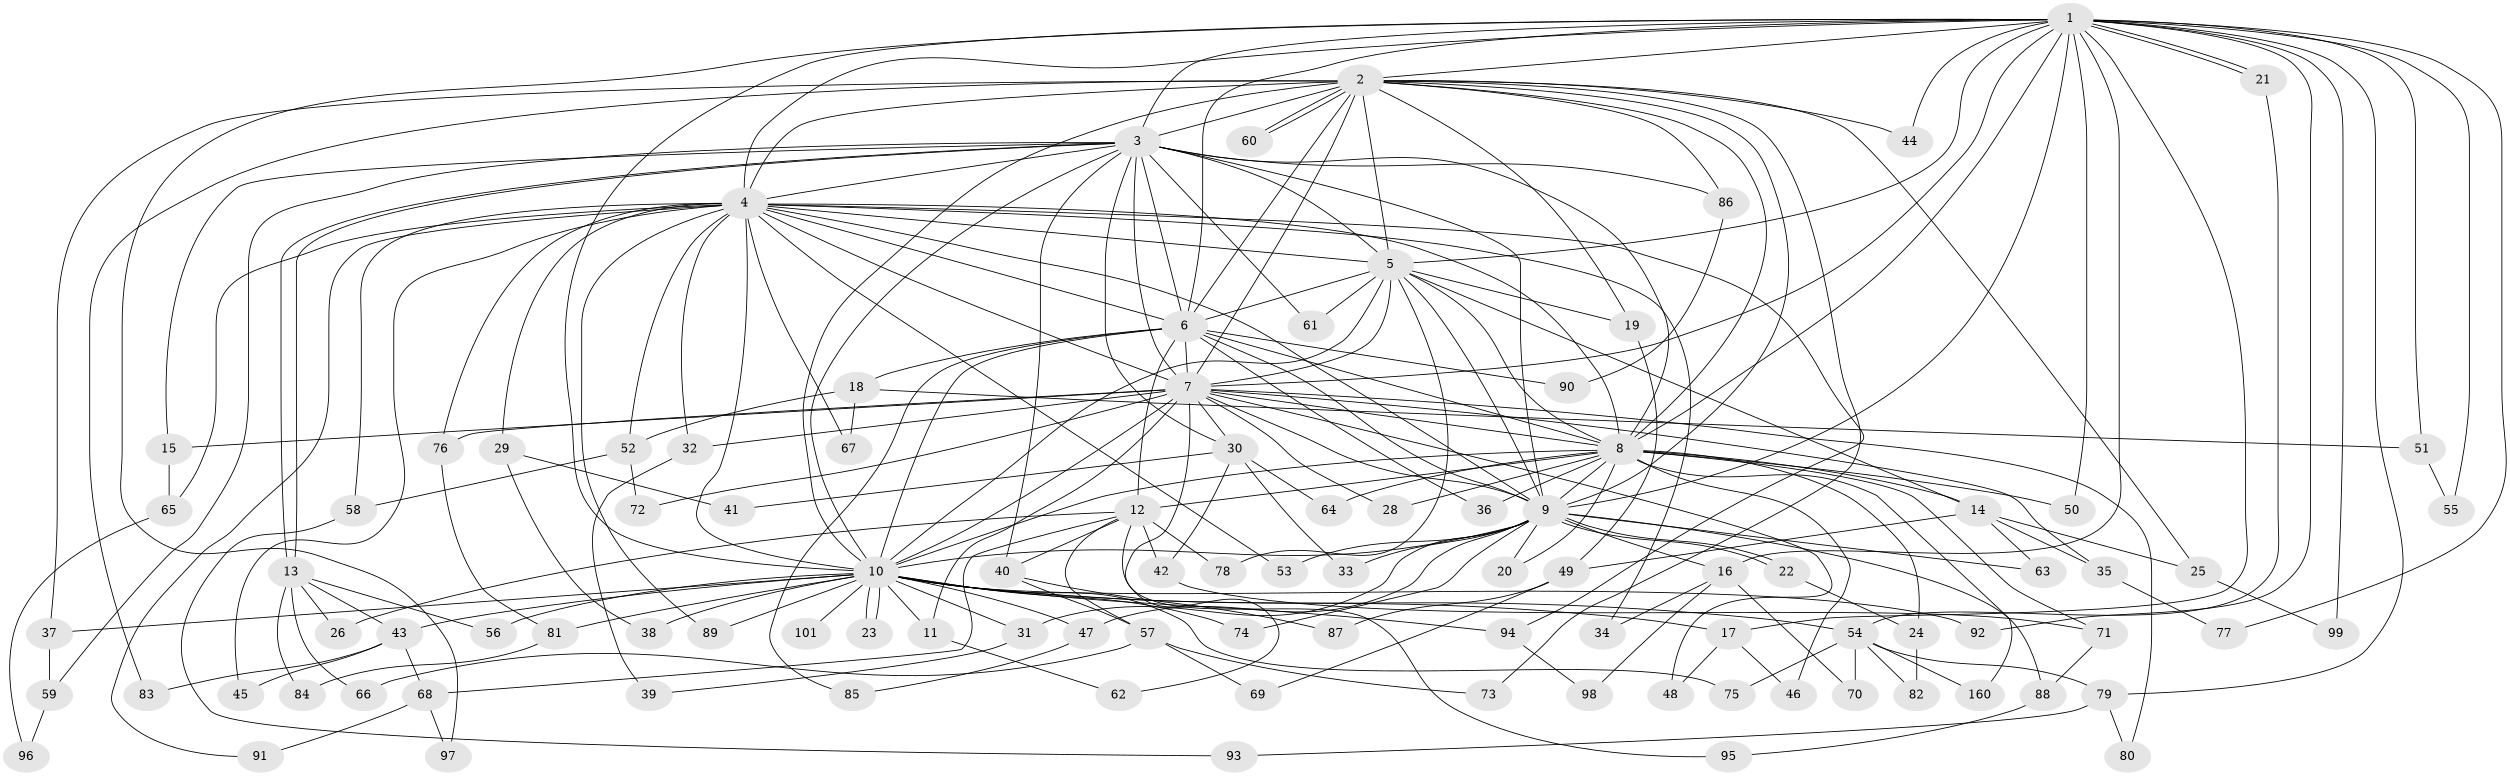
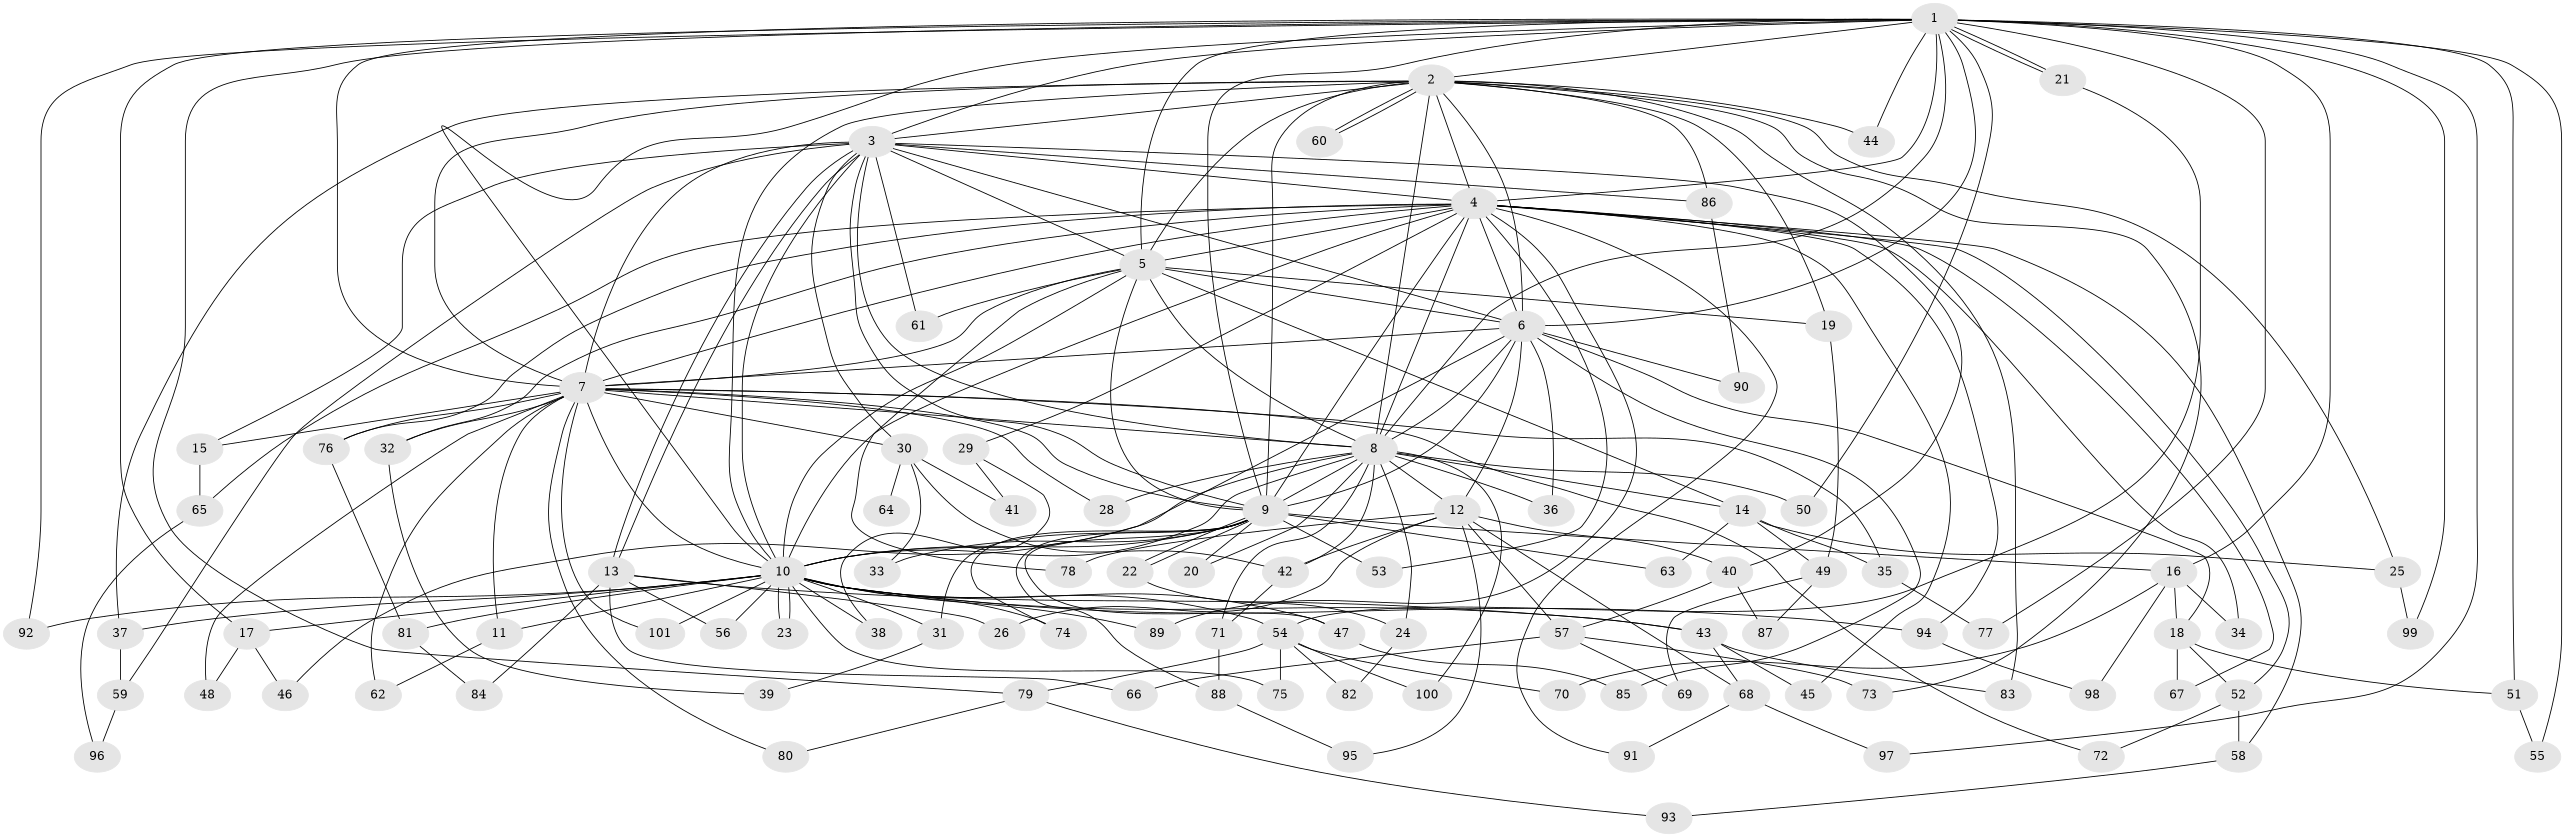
  graph {
    node [color=gray90 style=filled]
    1
    2
    3
    4
    5
    6
    7
    8
    9
    10
    16
    17
    21
    44
    50
    51
    55
    77
    79
    92
    97
    99
    19
    25
    37
    60
    73
    83
    86
    13
    15
    30
    40
    59
    61
    29
    32
    34
    45
    52
    53
    58
    65
    67
    76
    89
    91
    94
    14
    78
    12
    18
    36
    85
    90
    11
    28
    35
    48
    62
    72
    80
    101
    20
    24
    46
    64
    71
-   100 [label=160]
+   100
    22
    31
    33
    47
    63
    74
    88
    23
    38
    43
    54
    56
    75
    81
    70
    98
    93
    49
    26
    66
    84
    42
    41
    57
    87
    96
    39
    68
    95
    82
    69
    1 -- 2
    1 -- 3
    1 -- 4
    1 -- 5
    1 -- 6
    1 -- 7
    1 -- 8
    1 -- 9
    1 -- 10
    1 -- 16
    1 -- 17
    1 -- 21
    1 -- 21
    1 -- 44
    1 -- 50
    1 -- 51
    1 -- 55
    1 -- 77
    1 -- 79
    1 -- 92
    1 -- 97
    1 -- 99
    2 -- 3
    2 -- 4
    2 -- 5
    2 -- 6
    2 -- 7
    2 -- 8
    2 -- 9
    2 -- 10
    2 -- 44
    2 -- 19
    2 -- 25
    2 -- 37
    2 -- 60
    2 -- 60
    2 -- 73
    2 -- 83
    2 -- 86
    3 -- 4
    3 -- 5
    3 -- 6
    3 -- 7
    3 -- 8
    3 -- 9
    3 -- 10
    3 -- 86
    3 -- 13
    3 -- 13
    3 -- 15
    3 -- 30
    3 -- 40
    3 -- 59
    3 -- 61
    4 -- 5
    4 -- 6
    4 -- 7
    4 -- 8
    4 -- 9
    4 -- 10
    4 -- 29
    4 -- 32
    4 -- 34
    4 -- 45
    4 -- 52
    4 -- 53
    4 -- 58
    4 -- 65
    4 -- 67
    4 -- 76
    4 -- 89
    4 -- 91
    4 -- 94
    5 -- 6
    5 -- 7
    5 -- 8
    5 -- 9
    5 -- 10
    5 -- 19
    5 -- 61
    5 -- 14
    5 -- 78
    6 -- 7
    6 -- 8
    6 -- 9
    6 -- 10
    6 -- 12
    6 -- 18
    6 -- 36
    6 -- 85
    6 -- 90
    7 -- 8
    7 -- 9
    7 -- 10
    7 -- 15
    7 -- 30
    7 -- 32
    7 -- 76
    7 -- 11
    7 -- 28
    7 -- 35
    7 -- 48
    7 -- 62
    7 -- 72
    7 -- 80
+   7 -- 101
    8 -- 9
    8 -- 10
    8 -- 50
    8 -- 14
    8 -- 12
    8 -- 36
    8 -- 28
    8 -- 20
    8 -- 24
    8 -- 46
-   8 -- 64
+   8 -- 42
    8 -- 71
    8 -- 100
    9 -- 10
    9 -- 16
    9 -- 53
    9 -- 20
    9 -- 22
    9 -- 22
    9 -- 31
    9 -- 33
    9 -- 47
    9 -- 63
    9 -- 74
    9 -- 88
    10 -- 17
    10 -- 92
    10 -- 37
    10 -- 89
    10 -- 94
    10 -- 11
    10 -- 101
    10 -- 31
    10 -- 47
    10 -- 74
    10 -- 23
    10 -- 23
    10 -- 38
    10 -- 43
    10 -- 54
    10 -- 56
    10 -- 75
    10 -- 81
    16 -- 34
+   16 -- 18
    16 -- 70
    16 -- 98
    17 -- 48
    17 -- 46
    21 -- 54
    51 -- 55
    79 -- 80
    79 -- 93
    19 -- 49
    25 -- 99
    37 -- 59
    86 -- 90
    13 -- 43
    13 -- 56
    13 -- 26
    13 -- 66
    13 -- 84
    15 -- 65
    30 -- 64
    30 -- 33
    30 -- 42
    30 -- 41
    40 -- 57
    40 -- 87
    59 -- 96
    29 -- 38
    29 -- 41
    32 -- 39
    52 -- 58
    52 -- 72
    58 -- 93
    65 -- 96
    76 -- 81
    94 -- 98
    14 -- 25
    14 -- 35
    14 -- 63
    14 -- 49
    12 -- 40
    12 -- 78
    12 -- 26
    12 -- 42
    12 -- 57
    12 -- 68
    12 -- 95
    18 -- 51
    18 -- 52
    18 -- 67
    11 -- 62
    35 -- 77
    24 -- 82
    71 -- 88
    22 -- 24
    31 -- 39
    47 -- 85
    88 -- 95
    43 -- 83
    43 -- 45
    43 -- 68
    54 -- 79
    54 -- 100
    54 -- 75
    54 -- 70
    54 -- 82
    81 -- 84
    49 -- 87
    49 -- 69
    42 -- 71
    57 -- 73
    57 -- 66
    57 -- 69
    68 -- 97
    68 -- 91
  }
